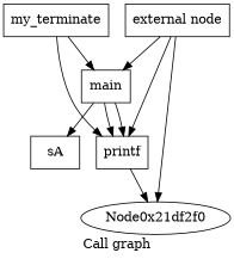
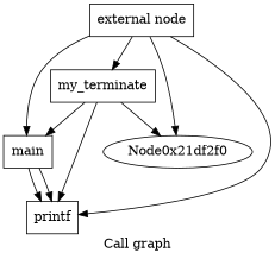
  digraph {
    label="Call graph"
    node [shape=record]
    n1 [label="{external node}"]
    n2 [label="{printf}"]
    n3 [label="{my_terminate}"]
    n4 [label="{main}"]
    Node0x21df2f0 [shape=""]
-   n6 [label="{sA}"]
    n1 -> n2
+   n1 -> n3
    n1 -> n4
    n1 -> Node0x21df2f0
-   n2 -> Node0x21df2f0
+   n3 -> Node0x21df2f0
    n3 -> n2
    n3 -> n4
    n4 -> n2
    n4 -> n2
-   n4 -> n6
  }
